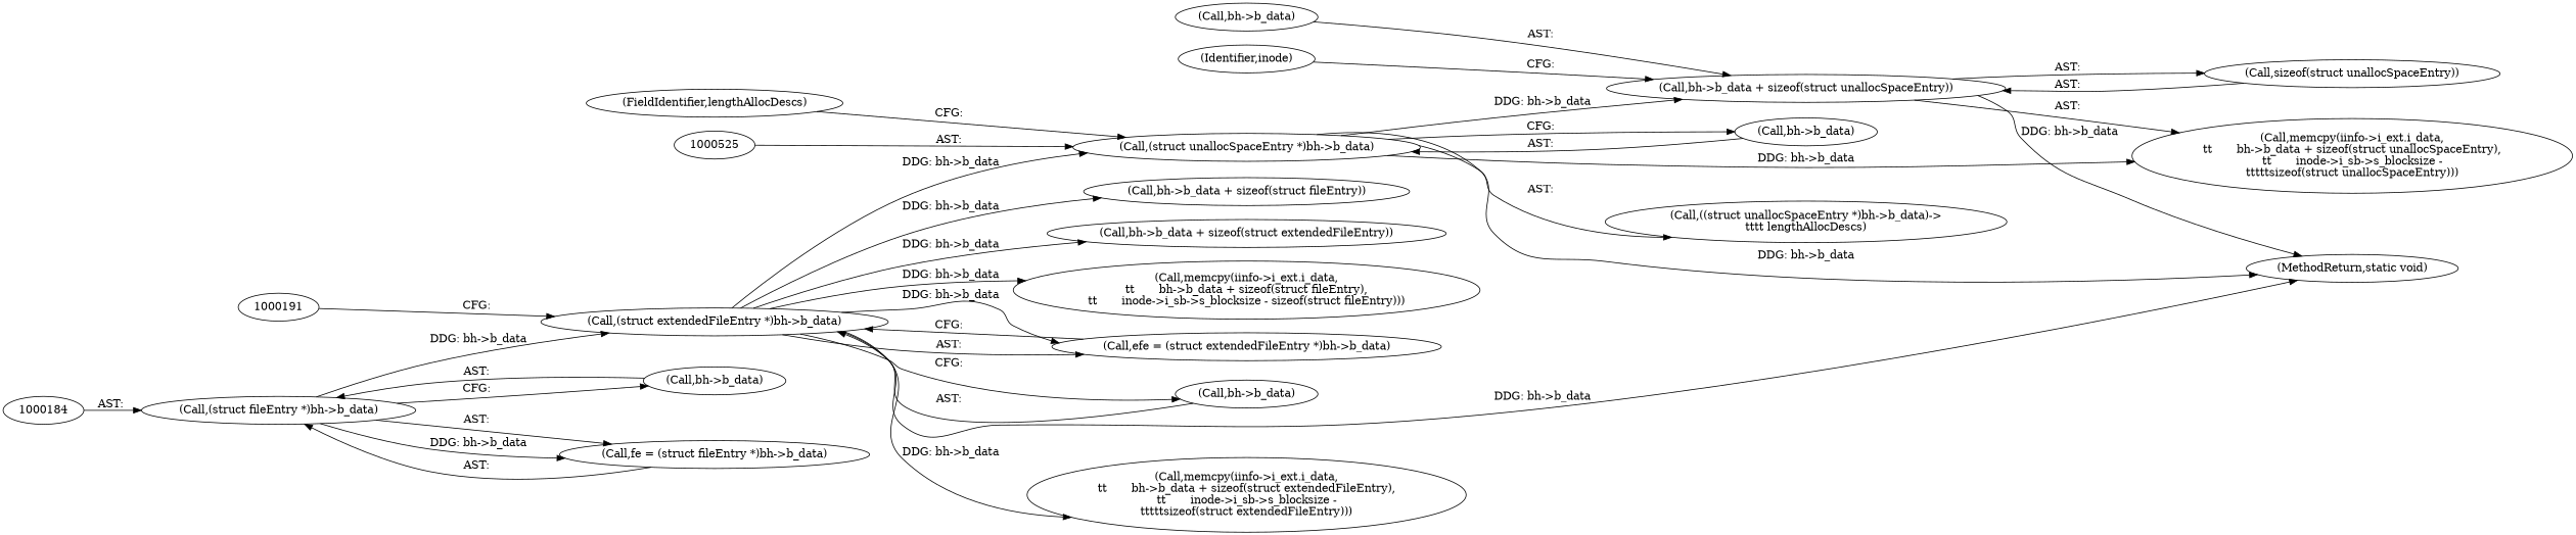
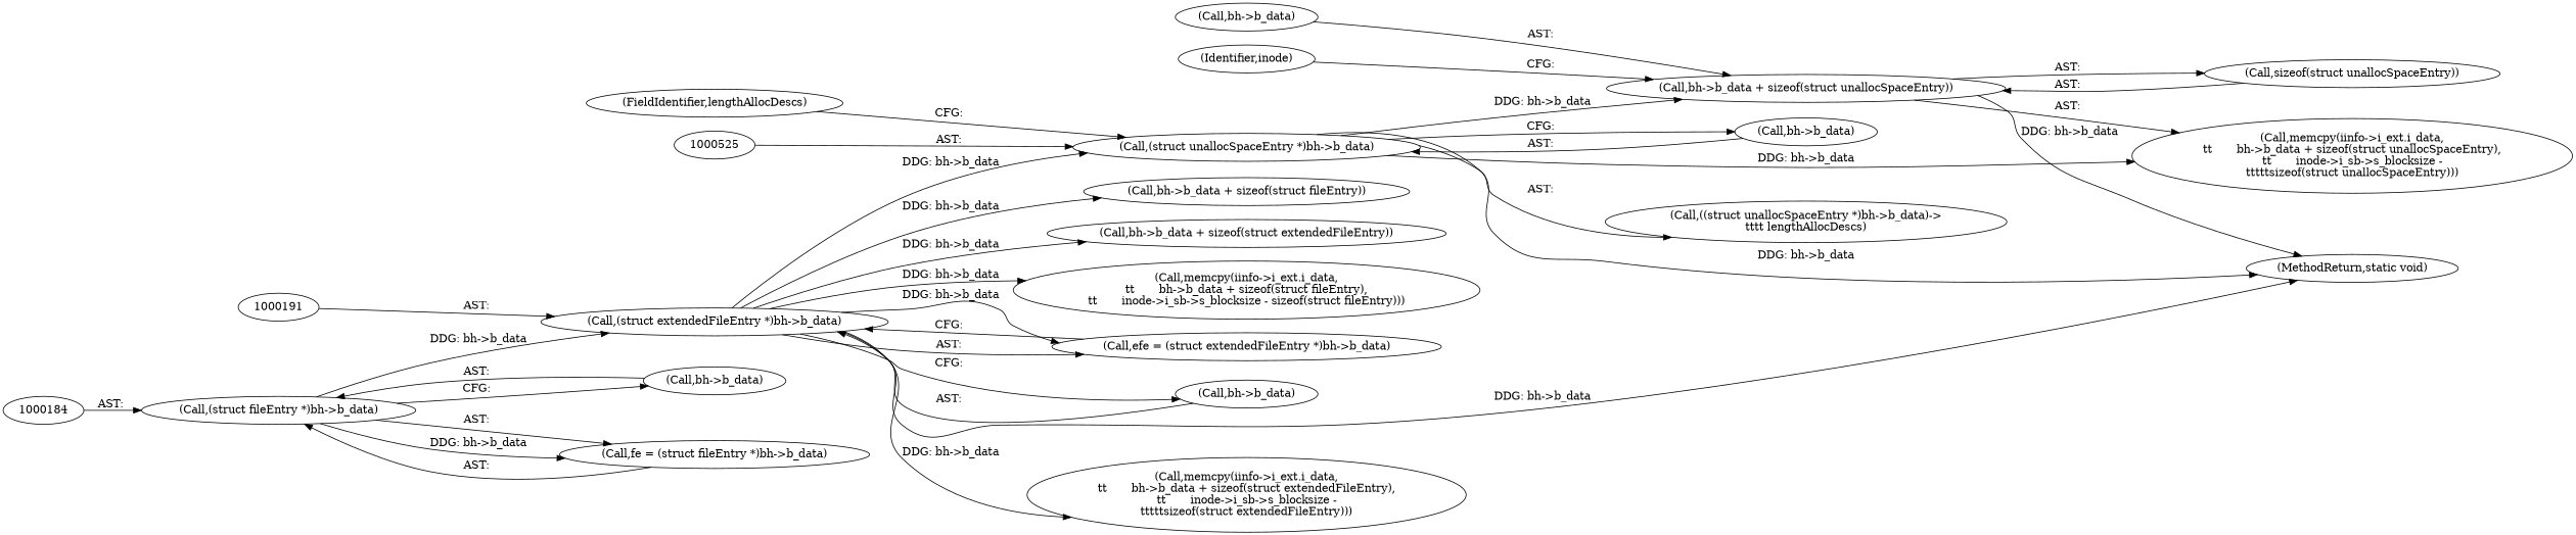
  digraph {
    rankdir=LR
    n1 [label="(Call,bh->b_data + sizeof(struct unallocSpaceEntry))"]
    n2 [label="(Call,sizeof(struct unallocSpaceEntry))"]
    n3 [label="(MethodReturn,static void)"]
    n4 [label="(Call,memcpy(iinfo->i_ext.i_data,\n\t\t       bh->b_data + sizeof(struct unallocSpaceEntry),\n\t\t       inode->i_sb->s_blocksize -\n\t\t\t\t\tsizeof(struct unallocSpaceEntry)))"]
    n5 [label="(Call,(struct unallocSpaceEntry *)bh->b_data)"]
    n6 [label="(Call,bh->b_data)"]
    n7 [label="(Call,((struct unallocSpaceEntry *)bh->b_data)->\n\t\t\t\t lengthAllocDescs)"]
    n8 [label="(Call,(struct extendedFileEntry *)bh->b_data)"]
    n9 [label="(Call,memcpy(iinfo->i_ext.i_data,\n\t\t       bh->b_data + sizeof(struct extendedFileEntry),\n\t\t       inode->i_sb->s_blocksize -\n\t\t\t\t\tsizeof(struct extendedFileEntry)))"]
    n10 [label="(Call,bh->b_data + sizeof(struct fileEntry))"]
    n11 [label="(Call,bh->b_data + sizeof(struct extendedFileEntry))"]
    n12 [label="(Call,bh->b_data)"]
    n13 [label="(Call,memcpy(iinfo->i_ext.i_data,\n\t\t       bh->b_data + sizeof(struct fileEntry),\n\t\t       inode->i_sb->s_blocksize - sizeof(struct fileEntry)))"]
    n14 [label="(Call,efe = (struct extendedFileEntry *)bh->b_data)"]
    n15 [label="(Call,(struct fileEntry *)bh->b_data)"]
    n16 [label="(Call,bh->b_data)"]
    n17 [label="(Call,fe = (struct fileEntry *)bh->b_data)"]
    n18 [label="(Call,bh->b_data)"]
    n19 [label="(Identifier,inode)"]
    n20 [label="(FieldIdentifier,lengthAllocDescs)"]
    1000525
    1000191
    1000184
    n1 -> n2 [label="AST: "]
    n1 -> n3 [label="DDG: bh->b_data"]
    n1 -> n4 [label="AST: "]
    n2 -> n1 [label="AST: "]
    n5 -> n1 [label="DDG: bh->b_data"]
    n5 -> n3 [label="DDG: bh->b_data"]
    n5 -> n4 [label="DDG: bh->b_data"]
    n5 -> n6 [label="CFG: "]
    n5 -> n7 [label="AST: "]
    n6 -> n5 [label="AST: "]
    n8 -> n3 [label="DDG: bh->b_data"]
    n8 -> n5 [label="DDG: bh->b_data"]
    n8 -> n9 [label="DDG: bh->b_data"]
    n8 -> n10 [label="DDG: bh->b_data"]
    n8 -> n11 [label="DDG: bh->b_data"]
    n8 -> n12 [label="CFG: "]
    n8 -> n13 [label="DDG: bh->b_data"]
    n8 -> n14 [label="AST: "]
    n8 -> n14 [label="DDG: bh->b_data"]
    n12 -> n8 [label="AST: "]
    n14 -> n8 [label="CFG: "]
    n15 -> n8 [label="DDG: bh->b_data"]
    n15 -> n16 [label="CFG: "]
    n15 -> n17 [label="AST: "]
    n15 -> n17 [label="DDG: bh->b_data"]
    n16 -> n15 [label="AST: "]
    n17 -> n15 [label="AST: "]
    n18 -> n1 [label="AST: "]
    n19 -> n1 [label="CFG: "]
    n20 -> n5 [label="CFG: "]
    1000525 -> n5 [label="AST: "]
-   1000191 -> n8 [label="CFG: "]
+   1000191 -> n8 [label="AST: "]
    1000184 -> n15 [label="AST: "]
  }
